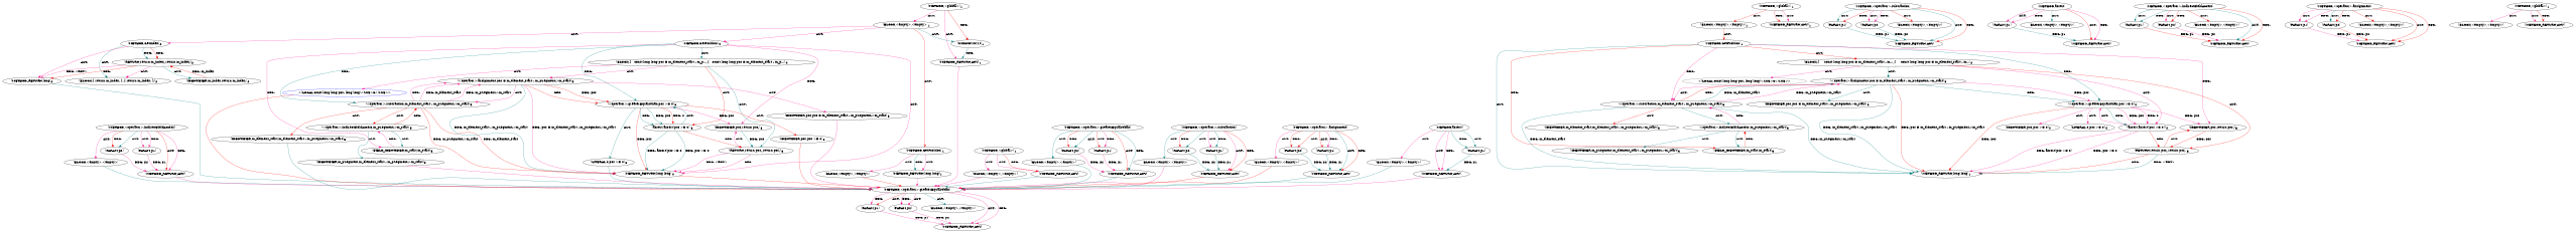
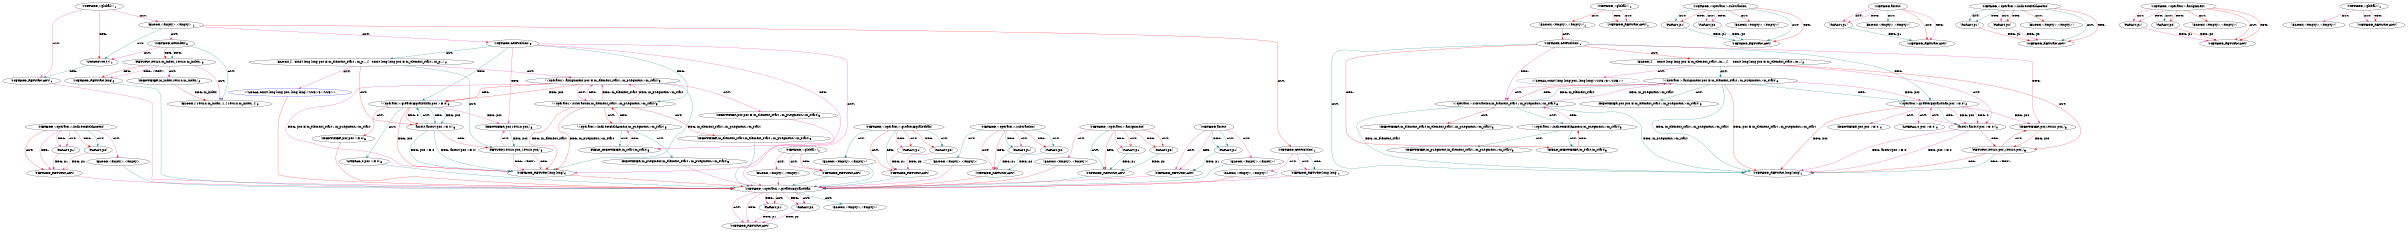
  digraph {
    fontname="DejaVu Serif"
    node [fontname="DejaVu Serif"]
    edge [arrowhead=vee color=deeppink fontname="DejaVu Serif"]
    n1 [label=<(METHOD,&lt;operator&gt;.greaterEqualsThan)>]
    n2 [label=<(PARAM,p1)>]
    n3 [label=<(PARAM,p2)>]
    n4 [label=<(BLOCK,&lt;empty&gt;,&lt;empty&gt;)>]
    n5 [label=<(METHOD_RETURN,ANY)>]
    n6 [label=<(METHOD,&lt;global&gt;)<SUB>1</SUB>>]
    n7 [label=<(BLOCK,&lt;empty&gt;,&lt;empty&gt;)<SUB>1</SUB>>]
    n8 [label=<(METHOD_RETURN,ANY)<SUB>1</SUB>>]
    n9 [label=<(METHOD,GetPosition)<SUB>1</SUB>>]
    n10 [label=<(BLOCK,{     const long long pos = m_element_start - m...,{     const long long pos = m_element_start - m...)<SUB>2</SUB>>]
    n11 [label=<(&lt;operator&gt;.subtraction,m_element_start - m_pSegment-&gt;m_start)<SUB>3</SUB>>]
    n12 [label=<(FIELD_IDENTIFIER,m_start,m_start)<SUB>3</SUB>>]
    n13 [label=<(&lt;operator&gt;.greaterEqualsThan,pos &gt;= 0)<SUB>4</SUB>>]
    n14 [label=<(IDENTIFIER,pos,return pos;)<SUB>6</SUB>>]
    n15 [label=<(METHOD_RETURN,long long)<SUB>1</SUB>>]
    n16 [color=gray40 label="<(LOCAL,const long long pos: long long)<SUB>3</SUB>>"]
    n17 [label=<(&lt;operator&gt;.assignment,pos = m_element_start - m_pSegment-&gt;m_start)<SUB>3</SUB>>]
    n18 [label=<(assert,assert(pos &gt;= 0))<SUB>4</SUB>>]
    n19 [label=<(RETURN,return pos;,return pos;)<SUB>6</SUB>>]
    n20 [label=<(IDENTIFIER,m_element_start,m_element_start - m_pSegment-&gt;m_start)<SUB>3</SUB>>]
    n21 [label=<(&lt;operator&gt;.indirectFieldAccess,m_pSegment-&gt;m_start)<SUB>3</SUB>>]
    n22 [label=<(IDENTIFIER,pos,pos &gt;= 0)<SUB>4</SUB>>]
    n23 [label=<(LITERAL,0,pos &gt;= 0)<SUB>4</SUB>>]
    n24 [label=<(IDENTIFIER,pos,pos = m_element_start - m_pSegment-&gt;m_start)<SUB>3</SUB>>]
    n25 [label=<(IDENTIFIER,m_pSegment,m_element_start - m_pSegment-&gt;m_start)<SUB>3</SUB>>]
    n26 [label=<(METHOD,&lt;operator&gt;.subtraction)>]
    n27 [label=<(PARAM,p1)>]
    n28 [label=<(PARAM,p2)>]
    n29 [label=<(BLOCK,&lt;empty&gt;,&lt;empty&gt;)>]
    n30 [label=<(METHOD_RETURN,ANY)>]
    n31 [label=<(METHOD,assert)>]
    n32 [label=<(PARAM,p1)>]
    n33 [label=<(BLOCK,&lt;empty&gt;,&lt;empty&gt;)>]
    n34 [label=<(METHOD_RETURN,ANY)>]
    n35 [label=<(METHOD,&lt;operator&gt;.indirectFieldAccess)>]
    n36 [label=<(PARAM,p1)>]
    n37 [label=<(PARAM,p2)>]
    n38 [label=<(BLOCK,&lt;empty&gt;,&lt;empty&gt;)>]
    n39 [label=<(METHOD_RETURN,ANY)>]
    n40 [label=<(METHOD,&lt;operator&gt;.assignment)>]
    n41 [label=<(PARAM,p1)>]
    n42 [label=<(PARAM,p2)>]
    n43 [label=<(BLOCK,&lt;empty&gt;,&lt;empty&gt;)>]
    n44 [label=<(METHOD_RETURN,ANY)>]
    n45 [label=<(METHOD,&lt;global&gt;)<SUB>1</SUB>>]
    n46 [label=<(BLOCK,&lt;empty&gt;,&lt;empty&gt;)>]
    n47 [label=<(METHOD_RETURN,ANY)>]
    n48 [label=<(METHOD,&lt;operator&gt;.indirectFieldAccess)>]
    n49 [label=<(PARAM,p1)>]
    n50 [label=<(PARAM,p2)>]
    n51 [label=<(BLOCK,&lt;empty&gt;,&lt;empty&gt;)>]
    n52 [label=<(METHOD_RETURN,ANY)>]
    n53 [label=<(METHOD,&lt;global&gt;)<SUB>1</SUB>>]
    n54 [label=<(BLOCK,&lt;empty&gt;,&lt;empty&gt;)<SUB>1</SUB>>]
    n55 [label=<(UNKNOWN,t,t)<SUB>1</SUB>>]
    n56 [label=<(METHOD_RETURN,ANY)<SUB>1</SUB>>]
    n57 [label=<(METHOD,GetPosition)<SUB>1</SUB>>]
    n58 [label=<(METHOD,GetIndex)<SUB>2</SUB>>]
    n59 [label=<(METHOD,GetPosition)<SUB>4</SUB>>]
    n60 [label=<(BLOCK,&lt;empty&gt;,&lt;empty&gt;)>]
    n61 [label=<(METHOD_RETURN,long long)<SUB>1</SUB>>]
    n62 [label=<(BLOCK,{ return m_index; },{ return m_index; })<SUB>2</SUB>>]
    n63 [label=<(RETURN,return m_index;,return m_index;)<SUB>2</SUB>>]
    n64 [label=<(METHOD_RETURN,long)<SUB>2</SUB>>]
    n65 [label=<(BLOCK,{   const long long pos = m_element_start - m_p...,{   const long long pos = m_element_start - m_p...)<SUB>4</SUB>>]
    n66 [label=<(&lt;operator&gt;.subtraction,m_element_start - m_pSegment-&gt;m_start)<SUB>5</SUB>>]
    n67 [label=<(FIELD_IDENTIFIER,m_start,m_start)<SUB>5</SUB>>]
    n68 [label=<(&lt;operator&gt;.greaterEqualsThan,pos &gt;= 0)<SUB>6</SUB>>]
    n69 [label=<(IDENTIFIER,pos,return pos;)<SUB>8</SUB>>]
    n70 [label=<(METHOD_RETURN,long long)<SUB>4</SUB>>]
    n71 [label=<(IDENTIFIER,m_index,return m_index;)<SUB>2</SUB>>]
    n72 [color=blue label="<(LOCAL,const long long pos: long long)<SUB>5</SUB>>"]
    n73 [label=<(&lt;operator&gt;.assignment,pos = m_element_start - m_pSegment-&gt;m_start)<SUB>5</SUB>>]
    n74 [label=<(assert,assert(pos &gt;= 0))<SUB>6</SUB>>]
    n75 [label=<(RETURN,return pos;,return pos;)<SUB>8</SUB>>]
    n76 [label=<(IDENTIFIER,m_element_start,m_element_start - m_pSegment-&gt;m_start)<SUB>5</SUB>>]
    n77 [label=<(&lt;operator&gt;.indirectFieldAccess,m_pSegment-&gt;m_start)<SUB>5</SUB>>]
    n78 [label=<(IDENTIFIER,pos,pos &gt;= 0)<SUB>6</SUB>>]
    n79 [label=<(LITERAL,0,pos &gt;= 0)<SUB>6</SUB>>]
    n80 [label=<(IDENTIFIER,pos,pos = m_element_start - m_pSegment-&gt;m_start)<SUB>5</SUB>>]
    n81 [label=<(IDENTIFIER,m_pSegment,m_element_start - m_pSegment-&gt;m_start)<SUB>5</SUB>>]
    n82 [label=<(METHOD,&lt;global&gt;)<SUB>1</SUB>>]
    n83 [label=<(BLOCK,&lt;empty&gt;,&lt;empty&gt;)>]
    n84 [label=<(METHOD_RETURN,ANY)>]
    n85 [label=<(METHOD,&lt;operator&gt;.greaterEqualsThan)>]
    n86 [label=<(PARAM,p1)>]
    n87 [label=<(PARAM,p2)>]
    n88 [label=<(BLOCK,&lt;empty&gt;,&lt;empty&gt;)>]
    n89 [label=<(METHOD_RETURN,ANY)>]
    n90 [label=<(METHOD,&lt;operator&gt;.subtraction)>]
    n91 [label=<(PARAM,p1)>]
    n92 [label=<(PARAM,p2)>]
    n93 [label=<(BLOCK,&lt;empty&gt;,&lt;empty&gt;)>]
    n94 [label=<(METHOD_RETURN,ANY)>]
    n95 [label=<(METHOD,&lt;operator&gt;.assignment)>]
    n96 [label=<(PARAM,p1)>]
    n97 [label=<(PARAM,p2)>]
    n98 [label=<(BLOCK,&lt;empty&gt;,&lt;empty&gt;)>]
    n99 [label=<(METHOD_RETURN,ANY)>]
    n100 [label=<(METHOD,assert)>]
    n101 [label=<(PARAM,p1)>]
    n102 [label=<(BLOCK,&lt;empty&gt;,&lt;empty&gt;)>]
    n103 [label=<(METHOD_RETURN,ANY)>]
    n1 -> n2 [arrowhead=normal color=red label="AST: "]
    n1 -> n2 [arrowhead=normal label="DDG: "]
    n1 -> n3 [arrowhead=diamond label="AST: "]
    n1 -> n3 [arrowhead=diamond label="DDG: "]
    n1 -> n4 [color=teal label="AST: "]
    n1 -> n5 [arrowhead=normal label="AST: "]
    n1 -> n5 [label="CFG: "]
    n2 -> n5 [label="DDG: p1"]
    n3 -> n5 [arrowhead=normal label="DDG: p2"]
    n6 -> n7 [color=red label="AST: "]
    n6 -> n8 [arrowhead=normal label="AST: "]
    n6 -> n8 [color=red label="CFG: "]
    n7 -> n9 [arrowhead=normal color=red label="AST: "]
    n9 -> n10 [arrowhead=diamond color=red label="AST: "]
    n9 -> n11 [arrowhead=diamond label="DDG: "]
    n9 -> n12 [color=red label="CFG: "]
    n9 -> n13 [arrowhead=diamond color=teal label="DDG: "]
    n9 -> n14 [arrowhead=normal label="DDG: "]
    n9 -> n15 [arrowhead=diamond color=teal label="AST: "]
    n10 -> n16 [arrowhead=normal label="AST: "]
    n10 -> n17 [arrowhead=diamond color=teal label="AST: "]
    n10 -> n18 [arrowhead=diamond label="AST: "]
    n10 -> n19 [color=red label="AST: "]
    n11 -> n15 [color=teal label="DDG: m_pSegment-&gt;m_start"]
    n11 -> n15 [color=teal label="DDG: m_element_start"]
    n11 -> n17 [arrowhead=normal color=red label="CFG: "]
    n11 -> n17 [arrowhead=normal color=teal label="DDG: m_element_start"]
    n11 -> n17 [label="DDG: m_pSegment-&gt;m_start"]
    n11 -> n20 [color=red label="AST: "]
    n11 -> n21 [color=teal label="AST: "]
    n12 -> n21 [arrowhead=diamond color=red label="CFG: "]
    n13 -> n14 [arrowhead=normal label="DDG: pos"]
    n13 -> n15 [arrowhead=diamond color=red label="DDG: pos"]
    n13 -> n18 [arrowhead=diamond color=teal label="CFG: "]
    n13 -> n18 [arrowhead=normal label="DDG: pos"]
    n13 -> n18 [arrowhead=diamond label="DDG: 0"]
    n13 -> n22 [arrowhead=normal label="AST: "]
    n13 -> n23 [arrowhead=normal label="AST: "]
    n14 -> n19 [arrowhead=normal color=red label="DDG: pos"]
    n17 -> n11 [arrowhead=diamond label="AST: "]
    n17 -> n13 [arrowhead=diamond color=teal label="CFG: "]
    n17 -> n13 [label="DDG: pos"]
    n17 -> n15 [color=teal label="DDG: m_element_start - m_pSegment-&gt;m_start"]
    n17 -> n15 [color=red label="DDG: pos = m_element_start - m_pSegment-&gt;m_start"]
    n17 -> n24 [color=teal label="AST: "]
    n18 -> n13 [label="AST: "]
    n18 -> n15 [label="DDG: pos &gt;= 0"]
    n18 -> n15 [arrowhead=normal label="DDG: assert(pos &gt;= 0)"]
    n18 -> n19 [arrowhead=diamond color=red label="CFG: "]
    n19 -> n14 [arrowhead=diamond color=red label="AST: "]
    n19 -> n15 [arrowhead=diamond color=red label="CFG: "]
    n19 -> n15 [arrowhead=diamond color=teal label="DDG: &lt;RET&gt;"]
    n21 -> n11 [arrowhead=diamond label="CFG: "]
    n21 -> n12 [arrowhead=diamond color=teal label="AST: "]
    n21 -> n25 [color=teal label="AST: "]
    n26 -> n27 [arrowhead=normal color=teal label="AST: "]
    n26 -> n27 [color=red label="DDG: "]
    n26 -> n28 [arrowhead=normal label="AST: "]
    n26 -> n28 [label="DDG: "]
    n26 -> n29 [color=red label="AST: "]
    n26 -> n30 [arrowhead=normal color=teal label="AST: "]
    n26 -> n30 [color=red label="CFG: "]
    n27 -> n30 [color=teal label="DDG: p1"]
    n28 -> n30 [arrowhead=normal color=teal label="DDG: p2"]
    n31 -> n32 [arrowhead=normal label="AST: "]
    n31 -> n32 [label="DDG: "]
    n31 -> n33 [color=teal label="AST: "]
    n31 -> n34 [arrowhead=diamond color=red label="AST: "]
    n31 -> n34 [arrowhead=diamond label="CFG: "]
    n32 -> n34 [arrowhead=diamond color=teal label="DDG: p1"]
    n35 -> n36 [arrowhead=normal color=teal label="AST: "]
    n35 -> n36 [arrowhead=normal color=teal label="DDG: "]
    n35 -> n37 [arrowhead=normal label="AST: "]
    n35 -> n37 [arrowhead=normal color=red label="DDG: "]
    n35 -> n38 [arrowhead=normal color=red label="AST: "]
    n35 -> n39 [arrowhead=diamond color=teal label="AST: "]
    n35 -> n39 [arrowhead=normal color=red label="CFG: "]
    n36 -> n39 [arrowhead=diamond color=red label="DDG: p1"]
    n37 -> n39 [arrowhead=diamond label="DDG: p2"]
    n40 -> n41 [arrowhead=diamond label="AST: "]
    n40 -> n41 [label="DDG: "]
    n40 -> n42 [arrowhead=diamond color=teal label="AST: "]
    n40 -> n42 [color=red label="DDG: "]
    n40 -> n43 [arrowhead=normal color=red label="AST: "]
    n40 -> n44 [arrowhead=normal color=red label="AST: "]
    n40 -> n44 [arrowhead=diamond color=red label="CFG: "]
    n41 -> n44 [arrowhead=normal label="DDG: p1"]
    n42 -> n44 [arrowhead=diamond color=red label="DDG: p2"]
    n45 -> n46 [label="AST: "]
    n45 -> n47 [label="AST: "]
    n45 -> n47 [color=red label="CFG: "]
    n48 -> n49 [arrowhead=normal label="AST: "]
    n48 -> n49 [label="DDG: "]
    n48 -> n50 [arrowhead=normal color=teal label="AST: "]
    n48 -> n50 [arrowhead=diamond color=red label="DDG: "]
    n48 -> n51 [arrowhead=diamond label="AST: "]
    n48 -> n52 [arrowhead=normal color=red label="AST: "]
    n48 -> n52 [label="CFG: "]
    n49 -> n52 [arrowhead=diamond label="DDG: p1"]
    n50 -> n52 [label="DDG: p2"]
    n51 -> n1 [arrowhead=normal color=teal]
    n52 -> n1 [arrowhead=normal]
    n53 -> n54 [arrowhead=diamond label="AST: "]
    n53 -> n55 [arrowhead=diamond color=red label="CFG: "]
    n53 -> n56 [label="AST: "]
    n54 -> n55 [arrowhead=normal color=teal label="AST: "]
    n54 -> n57 [color=red label="AST: "]
    n54 -> n58 [label="AST: "]
    n54 -> n59 [arrowhead=diamond label="AST: "]
    n55 -> n56 [arrowhead=normal color=teal label="CFG: "]
    n56 -> n1 [arrowhead=diamond]
    n57 -> n60 [label="AST: "]
    n57 -> n61 [arrowhead=normal label="AST: "]
    n57 -> n61 [arrowhead=diamond color=teal label="CFG: "]
    n58 -> n62 [arrowhead=diamond color=teal label="AST: "]
    n58 -> n63 [arrowhead=diamond color=red label="CFG: "]
    n58 -> n63 [arrowhead=normal color=teal label="DDG: "]
-   n58 -> n64 [arrowhead=diamond label="AST: "]
+   n58 -> n55 [arrowhead=diamond label="AST: "]
    n59 -> n65 [arrowhead=normal color=teal label="AST: "]
    n59 -> n66 [arrowhead=normal color=teal label="DDG: "]
    n59 -> n67 [arrowhead=diamond label="CFG: "]
    n59 -> n68 [color=teal label="DDG: "]
    n59 -> n69 [label="DDG: "]
    n59 -> n70 [arrowhead=normal label="AST: "]
    n60 -> n1 [arrowhead=normal color=red]
    n61 -> n1
    n63 -> n62 [arrowhead=diamond label="AST: "]
    n63 -> n64 [arrowhead=normal color=red label="CFG: "]
    n63 -> n64 [label="DDG: &lt;RET&gt;"]
-   n63 -> n71 [arrowhead=diamond color=teal label="AST: "]
+   n63 -> n71 [arrowhead=diamond label="AST: "]
    n64 -> n1 [color=teal]
    n65 -> n72 [arrowhead=normal label="AST: "]
    n65 -> n73 [arrowhead=diamond label="AST: "]
    n65 -> n74 [arrowhead=normal color=red label="AST: "]
    n65 -> n75 [color=teal label="AST: "]
    n66 -> n70 [arrowhead=diamond color=red label="DDG: m_pSegment-&gt;m_start"]
    n66 -> n70 [arrowhead=diamond color=red label="DDG: m_element_start"]
    n66 -> n73 [label="CFG: "]
    n66 -> n73 [label="DDG: m_element_start"]
    n66 -> n73 [label="DDG: m_pSegment-&gt;m_start"]
    n66 -> n76 [color=red label="AST: "]
    n66 -> n77 [arrowhead=normal color=red label="AST: "]
    n67 -> n77 [arrowhead=normal label="CFG: "]
    n68 -> n69 [label="DDG: pos"]
    n68 -> n70 [arrowhead=normal color=red label="DDG: pos"]
    n68 -> n74 [color=teal label="CFG: "]
    n68 -> n74 [color=teal label="DDG: pos"]
    n68 -> n74 [arrowhead=normal color=red label="DDG: 0"]
    n68 -> n78 [color=red label="AST: "]
    n68 -> n79 [color=teal label="AST: "]
    n69 -> n75 [arrowhead=diamond color=teal label="DDG: pos"]
    n70 -> n1 [arrowhead=normal color=red]
-   n71 -> n63 [arrowhead=diamond color=red label="DDG: m_index"]
+   n71 -> n62 [arrowhead=diamond color=red label="DDG: m_index"]
    n72 -> n1 [arrowhead=normal color=red]
    n73 -> n66 [label="AST: "]
    n73 -> n68 [color=red label="CFG: "]
    n73 -> n68 [arrowhead=normal color=red label="DDG: pos"]
    n73 -> n70 [color=teal label="DDG: m_element_start - m_pSegment-&gt;m_start"]
    n73 -> n70 [arrowhead=normal label="DDG: pos = m_element_start - m_pSegment-&gt;m_start"]
    n73 -> n80 [label="AST: "]
    n74 -> n68 [arrowhead=diamond color=teal label="AST: "]
    n74 -> n70 [arrowhead=normal color=teal label="DDG: pos &gt;= 0"]
    n74 -> n70 [color=teal label="DDG: assert(pos &gt;= 0)"]
    n74 -> n75 [arrowhead=diamond color=red label="CFG: "]
    n75 -> n69 [label="AST: "]
    n75 -> n70 [label="CFG: "]
    n75 -> n70 [arrowhead=diamond label="DDG: &lt;RET&gt;"]
    n76 -> n1 [arrowhead=diamond color=teal]
    n77 -> n66 [arrowhead=diamond color=red label="CFG: "]
    n77 -> n67 [arrowhead=normal color=teal label="AST: "]
    n77 -> n81 [color=teal label="AST: "]
    n78 -> n1 [color=red]
    n79 -> n1 [color=teal]
    n80 -> n1
    n81 -> n1 [arrowhead=normal]
    n82 -> n83 [arrowhead=diamond label="AST: "]
    n82 -> n84 [arrowhead=normal label="AST: "]
    n82 -> n84 [arrowhead=normal color=red label="CFG: "]
    n83 -> n1 [arrowhead=normal]
    n84 -> n1 [color=teal]
    n85 -> n86 [color=red label="AST: "]
    n85 -> n86 [arrowhead=normal label="DDG: "]
    n85 -> n87 [arrowhead=diamond color=teal label="AST: "]
    n85 -> n87 [arrowhead=normal color=red label="DDG: "]
    n85 -> n88 [arrowhead=diamond color=teal label="AST: "]
    n85 -> n89 [color=red label="AST: "]
    n85 -> n89 [arrowhead=diamond color=teal label="CFG: "]
    n86 -> n89 [arrowhead=diamond label="DDG: p1"]
    n87 -> n89 [arrowhead=diamond label="DDG: p2"]
    n88 -> n1 [arrowhead=normal color=teal]
    n89 -> n1 [arrowhead=normal color=teal]
    n90 -> n91 [label="AST: "]
    n90 -> n91 [arrowhead=normal color=teal label="DDG: "]
    n90 -> n92 [arrowhead=normal color=teal label="AST: "]
    n90 -> n92 [arrowhead=normal color=red label="DDG: "]
    n90 -> n93 [color=teal label="AST: "]
    n90 -> n94 [arrowhead=normal label="AST: "]
    n90 -> n94 [arrowhead=diamond color=red label="CFG: "]
    n91 -> n94 [color=teal label="DDG: p1"]
    n92 -> n94 [color=teal label="DDG: p2"]
    n93 -> n1 [arrowhead=diamond]
    n94 -> n1 [color=red]
    n95 -> n96 [color=red label="AST: "]
    n95 -> n96 [label="DDG: "]
    n95 -> n97 [arrowhead=normal color=red label="AST: "]
    n95 -> n97 [color=red label="DDG: "]
    n95 -> n98 [label="AST: "]
    n95 -> n99 [arrowhead=diamond color=teal label="AST: "]
    n95 -> n99 [arrowhead=normal color=red label="CFG: "]
    n96 -> n99 [arrowhead=normal color=teal label="DDG: p1"]
    n97 -> n99 [arrowhead=diamond color=teal label="DDG: p2"]
    n98 -> n1 [arrowhead=normal color=red]
    n99 -> n1 [color=teal]
    n100 -> n101 [arrowhead=normal color=teal label="AST: "]
    n100 -> n101 [color=teal label="DDG: "]
    n100 -> n102 [label="AST: "]
    n100 -> n103 [arrowhead=normal label="AST: "]
    n100 -> n103 [arrowhead=normal label="CFG: "]
    n101 -> n103 [arrowhead=diamond color=teal label="DDG: p1"]
    n102 -> n1 [arrowhead=normal color=teal]
    n103 -> n1 [arrowhead=normal]
  }
